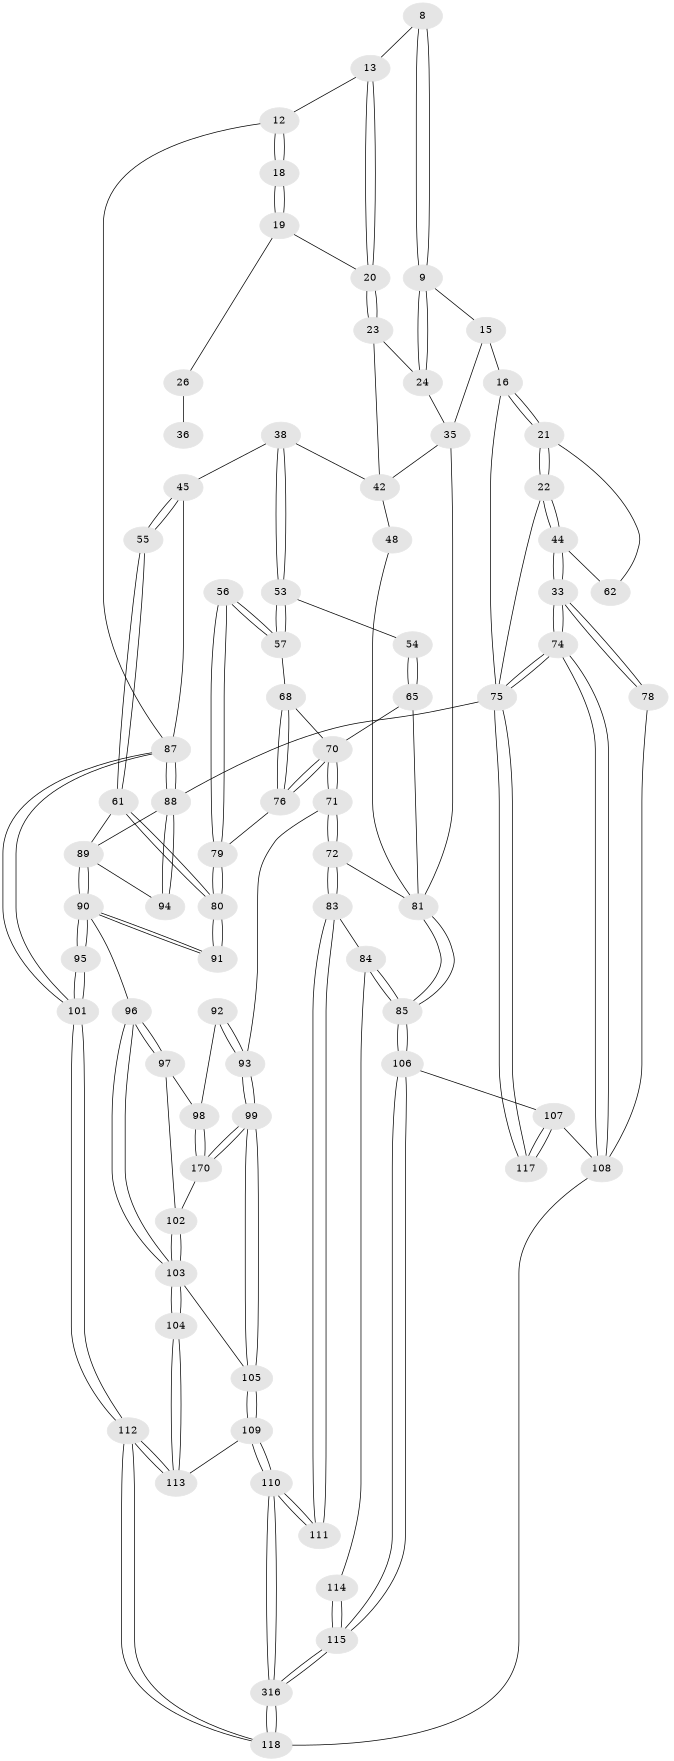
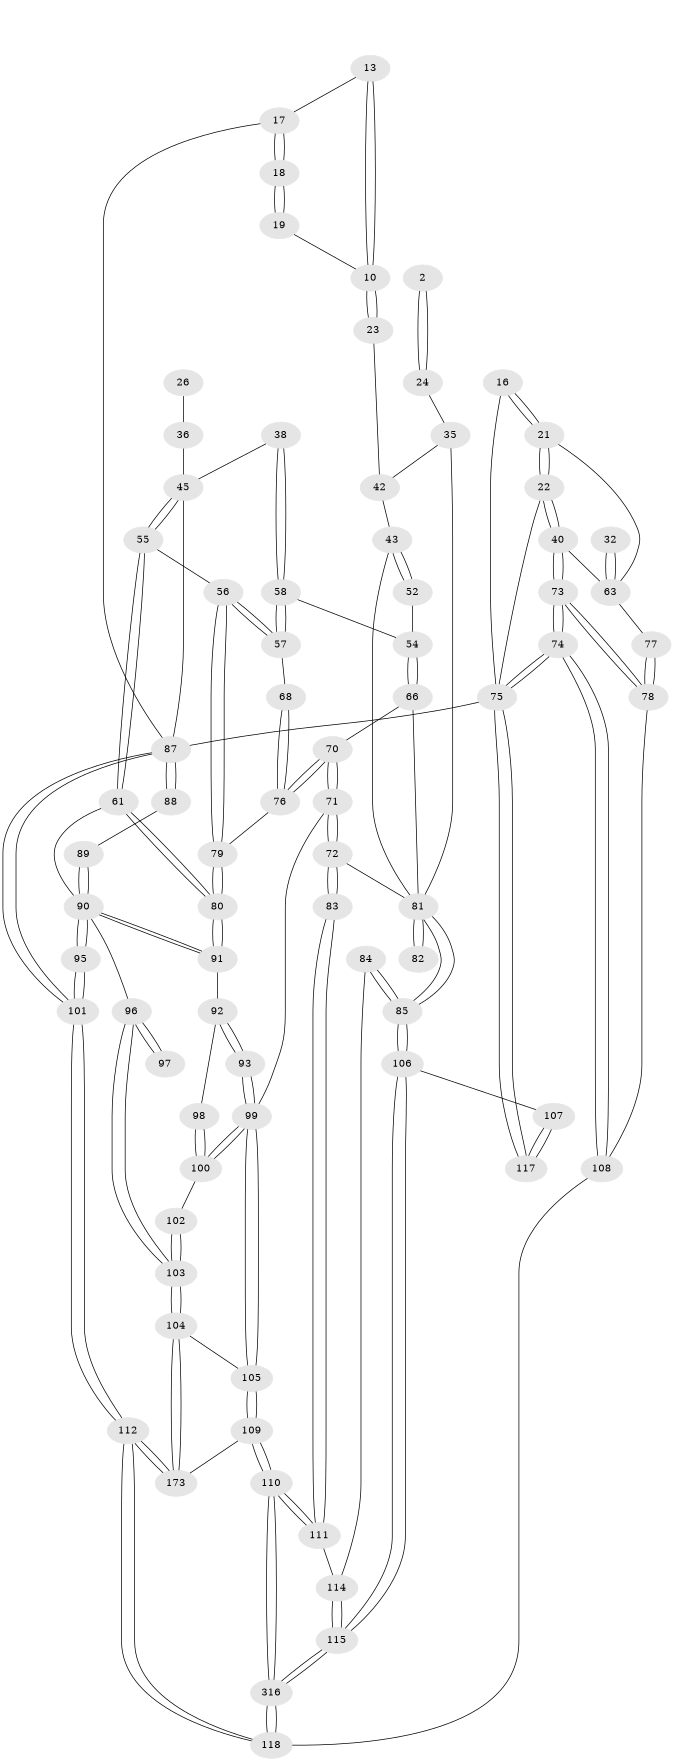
  graph {
    node [color=gray90 style=filled]
-   8
-   9
+   9 [label=2]
    13
-   17 [super="+12" label=12]
+   17 [super="+12"]
    18
    87 [super="+4+27"]
-   15 [super="+10"]
    24
-   20
+   20 [label=10]
    16 [super="+14+6+11"]
    35 [super="+34+30"]
    23
    21
    75 [super="+5"]
    42 [super="+39"]
    81 [super="+50+67+51"]
    22
-   62 [super="+43"]
+   62 [super="+43" label=63]
    117
    19
    88 [super="+59"]
    101
    26 [super="+25"]
    36 [super="+29"]
-   44
-   73 [label=33]
-   48 [super="+47+46"]
+   44 [label=40]
+   77 [super="+65"]
+   73
+   48 [super="+47+46" label=43]
    45 [super="+28+37"]
+   32
+   82 [super="+63"]
    85
    55
    38
-   53
+   53 [label=58]
    54
    57
+   52
    74
    78
    56
    61
-   66 [label=65]
+   66
    68
    70 [super="+69"]
    79
    80
    89 [super="+60"]
    76
    91
-   94
    90
    71
    72
    93
    83
    99
    84
    111
    108
    118
    92
    106
    114
    115
    107
    112
    95
    96
    98
-   100 [label=170]
+   100
    105
    97
    103
    102
    104
    109
-   113
+   113 [label=173]
    110
    n80 [label=316]
-   8 -- 9
-   8 -- 9
-   8 -- 13
-   9 -- 15
    9 -- 24
    9 -- 24
    13 -- 17
    13 -- 20
    13 -- 20
    17 -- 18 [weight=2]
    17 -- 18
    17 -- 87
    18 -- 19
    18 -- 19
    87 -- 88 [weight=2]
    87 -- 88
    87 -- 101
    87 -- 101
-   15 -- 16 [weight=2]
-   15 -- 35
    24 -- 35
    20 -- 23
    20 -- 23
    16 -- 21
    16 -- 21
    16 -- 75
    35 -- 42
    35 -- 81 [weight=2]
-   23 -- 24
    23 -- 42
    21 -- 22
    21 -- 22
    21 -- 62
-   75 -- 88 [weight=2]
+   75 -- 87 [weight=2]
    75 -- 117
    75 -- 117
    42 -- 48
+   81 -- 82 [weight=2]
+   81 -- 82
    81 -- 85
    81 -- 85
    22 -- 75
    22 -- 44
    22 -- 44
+   62 -- 77
    19 -- 20
-   19 -- 26
    88 -- 89
-   88 -- 94 [weight=2]
-   88 -- 94
    101 -- 112
    101 -- 112
    26 -- 36 [weight=2]
+   36 -- 45 [weight=2]
    44 -- 62
    44 -- 73
    44 -- 73
+   77 -- 78
+   77 -- 78
    73 -- 74
    73 -- 74
    73 -- 78
    73 -- 78
    48 -- 81 [weight=2]
+   48 -- 52 [weight=2]
+   48 -- 52
    45 -- 87
    45 -- 55
    45 -- 55
+   32 -- 62 [weight=2]
+   32 -- 62
    85 -- 106
    85 -- 106
+   55 -- 56
    55 -- 61
    55 -- 61
-   38 -- 42
    38 -- 45
    38 -- 53
    38 -- 53
    53 -- 54
    53 -- 57
    53 -- 57
    54 -- 66
    54 -- 66
    57 -- 68
+   52 -- 54
    74 -- 75
    74 -- 75
    74 -- 108
    74 -- 108
    78 -- 108
    56 -- 57
    56 -- 57
    56 -- 79
    56 -- 79
    61 -- 80
    61 -- 80
-   61 -- 89
+   61 -- 90
    66 -- 81
    66 -- 70
-   68 -- 70
    68 -- 76
    68 -- 76
    70 -- 76
    70 -- 76
    70 -- 71
    70 -- 71
    79 -- 80
    79 -- 80
    80 -- 91
    80 -- 91
-   89 -- 94
    89 -- 90
    89 -- 90
    76 -- 79
+   91 -- 92
    90 -- 91
    90 -- 91
    90 -- 95
    90 -- 95
    90 -- 96
    71 -- 72
    71 -- 72
-   71 -- 93
+   71 -- 99
    72 -- 81
    72 -- 83
    72 -- 83
    93 -- 99
    93 -- 99
-   83 -- 84
    83 -- 111
    83 -- 111
    99 -- 100
    99 -- 100
    99 -- 105
    99 -- 105
    84 -- 85
    84 -- 85
    84 -- 114
+   111 -- 114
    108 -- 118
    92 -- 93
    92 -- 93
    92 -- 98
    106 -- 115
    106 -- 115
    106 -- 107
    114 -- 115
    114 -- 115
    115 -- n80
    115 -- n80
    107 -- 117
    107 -- 117
-   107 -- 108
    112 -- 118
    112 -- 118
    112 -- 113
    112 -- 113
    95 -- 101
    95 -- 101
    96 -- 97
    96 -- 97
    96 -- 103
    96 -- 103
    98 -- 100
    98 -- 100
    100 -- 102
    105 -- 109
    105 -- 109
-   97 -- 98
-   97 -- 102
    103 -- 104
    103 -- 104
    102 -- 103
    102 -- 103
-   103 -- 105
+   104 -- 105
    104 -- 113
    104 -- 113
    109 -- 113
    109 -- 110
    109 -- 110
    110 -- 111
    110 -- 111
    110 -- n80
    110 -- n80
    n80 -- 118
    n80 -- 118
  }
